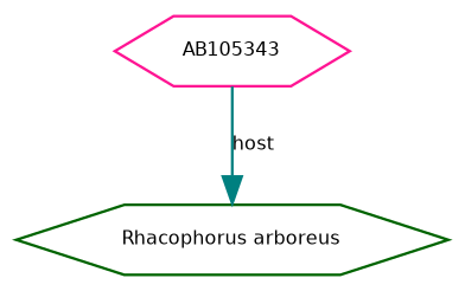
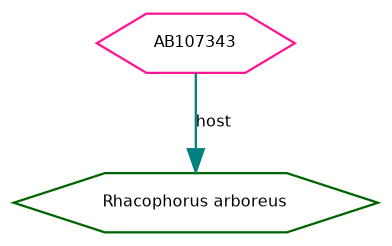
  digraph {
    node [fontname=Helvetica fontsize=7 shape=hexagon]
    n1 [height=0.27433100247 label="Rhacophorus arboreus" width=0.27433100247 color=darkgreen]
-   n2 [height=0.27433100247 label=AB105343 width=0.27433100247 color=deeppink]
+   n2 [height=0.27433100247 label=AB107343 width=0.27433100247 color=deeppink]
    n2 -> n1 [fontname=Helvetica fontsize=7 label=host color=teal]
  }
